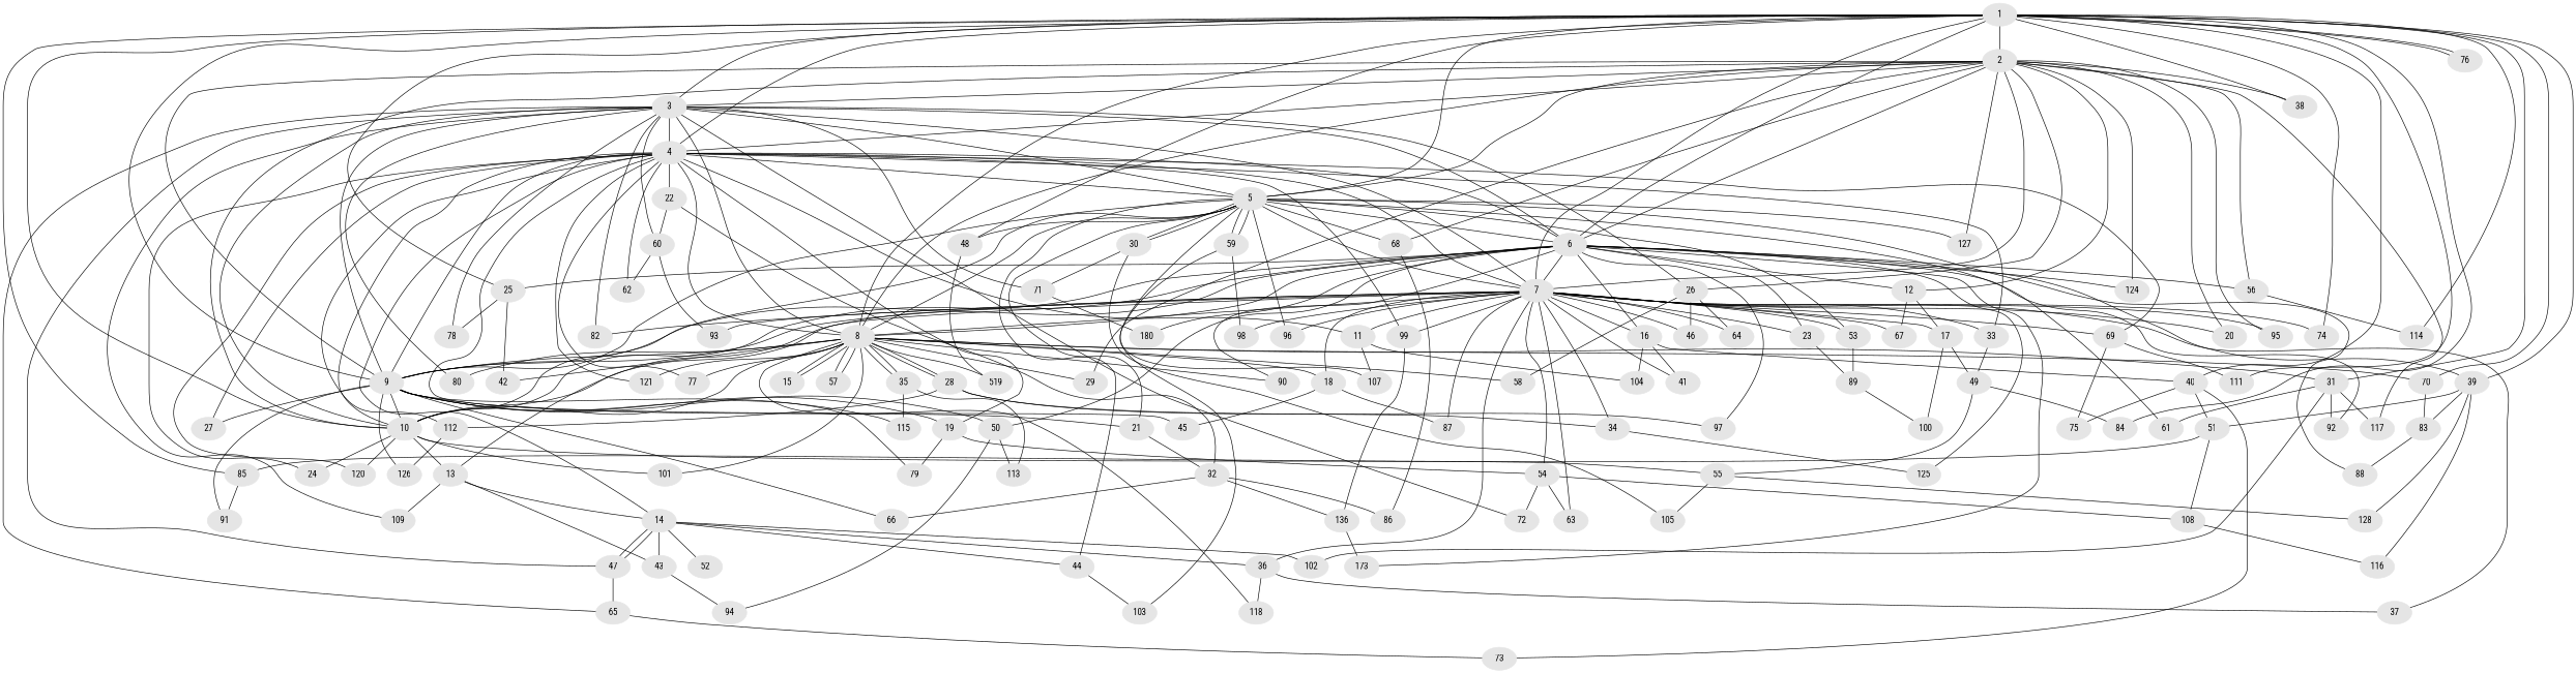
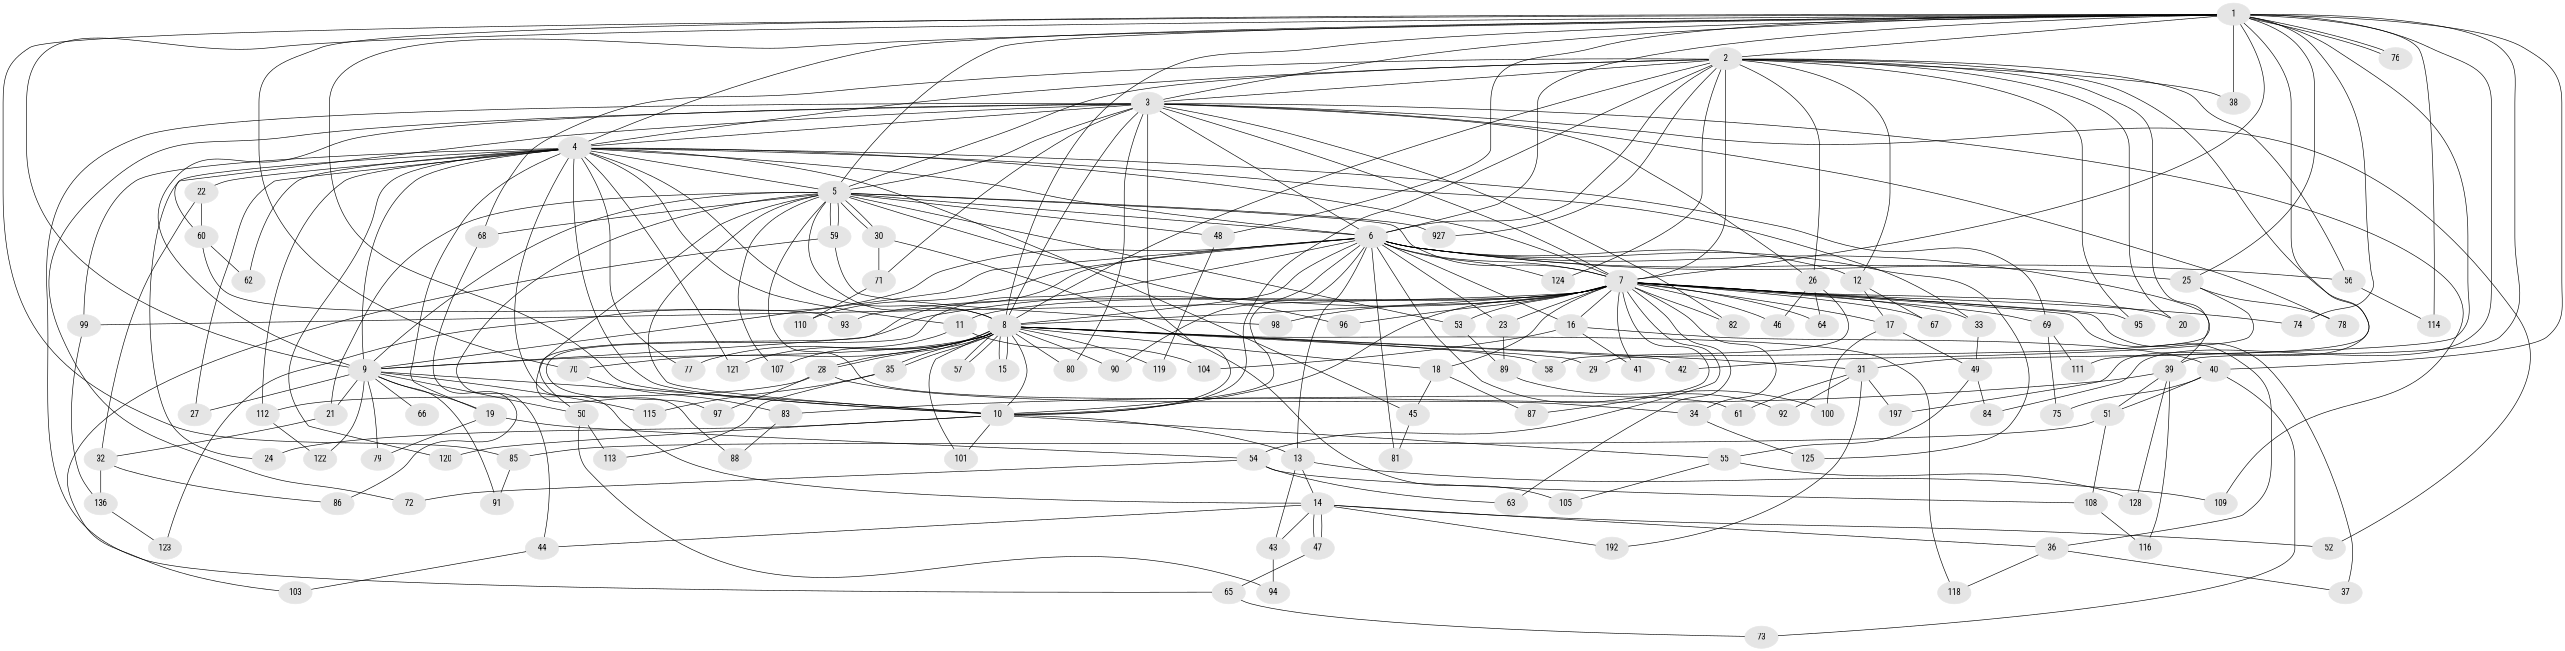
  graph {
    fontname="Roboto Condensed"
    node [color=gray90 fontname="Roboto Condensed" style=filled]
    edge [fontname="Roboto Condensed"]
    1
    2
    3
    4
    5
    6
    7
    8
    9
    10
    25
    31
    38
    39
    40
    48
    70
    74
    76
    84
    85
    111
    114
    12
    20
    26
    29
    56
    68
    95
-   117
+   117 [label=197]
    124
-   127
+   127 [label=927]
    52
    60
    65
    71
    72
    78
    80
    82
    109
    11
    14
    19
    22
    24
    27
    33
    45
    62
    69
    77
    99
    112
    120
    121
    21
    30
    44
    53
    59
    61
    88
    96
    107
    13
    16
    23
    50
+   81
    90
    92
    97
-   110 [label=180]
-   123 [label=173]
+   110
+   123
    125
    17
    18
    34
    36
    37
    41
    46
    54
    63
    64
    67
    87
    93
    98
    15
    28
    35
    42
    57
    58
    101
    118
-   119 [label=519]
+   119
    66
    79
    91
    115
-   126
+   126 [label=122]
    55
-   102
+   102 [label=192]
    51
    83
    116
    128
    73
    75
    86
    104
    43
    47
    32
    49
    n120 [label=136]
    105
    103
    89
    113
    94
    100
    108
    1 -- 2
    1 -- 3
    1 -- 4
    1 -- 5
    1 -- 6
    1 -- 7
    1 -- 8
    1 -- 9
    1 -- 10
    1 -- 25
    1 -- 31
    1 -- 38
    1 -- 39
    1 -- 40
    1 -- 48
    1 -- 70
    1 -- 74
    1 -- 76
    1 -- 76
    1 -- 84
    1 -- 85
    1 -- 111
    1 -- 114
    2 -- 3
    2 -- 4
    2 -- 5
    2 -- 6
    2 -- 7
    2 -- 8
-   2 -- 9
    2 -- 10
    2 -- 38
    2 -- 12
    2 -- 20
    2 -- 26
    2 -- 29
    2 -- 56
    2 -- 68
    2 -- 95
    2 -- 117
    2 -- 124
    2 -- 127
    3 -- 4
    3 -- 5
    3 -- 6
    3 -- 7
    3 -- 8
    3 -- 9
    3 -- 10
    3 -- 26
-   3 -- 47
+   3 -- 52
    3 -- 60
    3 -- 65
    3 -- 71
    3 -- 72
    3 -- 78
    3 -- 80
    3 -- 82
    3 -- 109
    4 -- 5
    4 -- 6
    4 -- 7
    4 -- 8
    4 -- 9
    4 -- 10
    4 -- 11
    4 -- 14
    4 -- 19
    4 -- 22
    4 -- 24
    4 -- 27
    4 -- 33
    4 -- 45
    4 -- 62
    4 -- 69
    4 -- 77
    4 -- 99
    4 -- 112
    4 -- 120
    4 -- 121
    5 -- 6
    5 -- 7
    5 -- 8
    5 -- 9
    5 -- 10
    5 -- 48
    5 -- 68
    5 -- 127
    5 -- 21
    5 -- 30
    5 -- 30
    5 -- 44
    5 -- 53
    5 -- 59
    5 -- 59
    5 -- 61
    5 -- 88
    5 -- 96
    5 -- 107
    6 -- 7
    6 -- 8
    6 -- 9
    6 -- 10
    6 -- 25
    6 -- 39
    6 -- 12
    6 -- 56
    6 -- 124
    6 -- 13
    6 -- 16
    6 -- 23
    6 -- 50
+   6 -- 81
    6 -- 90
    6 -- 92
    6 -- 97
    6 -- 110
    6 -- 123
    6 -- 125
    7 -- 8
    7 -- 9
    7 -- 10
    7 -- 74
    7 -- 20
    7 -- 95
    7 -- 82
    7 -- 11
    7 -- 33
    7 -- 69
    7 -- 99
    7 -- 53
    7 -- 96
    7 -- 16
    7 -- 23
    7 -- 17
    7 -- 18
    7 -- 34
    7 -- 36
    7 -- 37
    7 -- 41
    7 -- 46
    7 -- 54
    7 -- 63
    7 -- 64
    7 -- 67
    7 -- 87
    7 -- 93
    7 -- 98
    8 -- 9
    8 -- 10
    8 -- 31
    8 -- 70
    8 -- 29
    8 -- 80
    8 -- 77
    8 -- 121
    8 -- 90
    8 -- 18
    8 -- 15
    8 -- 15
    8 -- 28
    8 -- 28
    8 -- 35
    8 -- 35
    8 -- 42
    8 -- 57
    8 -- 57
    8 -- 58
    8 -- 101
    8 -- 118
    8 -- 119
    9 -- 10
    9 -- 19
    9 -- 27
    9 -- 21
    9 -- 50
    9 -- 66
    9 -- 79
    9 -- 91
    9 -- 115
    9 -- 126
    10 -- 24
    10 -- 120
    10 -- 13
    10 -- 101
    10 -- 55
    25 -- 78
    25 -- 42
    31 -- 117
    31 -- 61
    31 -- 92
    31 -- 102
    39 -- 51
    39 -- 83
    39 -- 116
    39 -- 128
    40 -- 51
    40 -- 73
    40 -- 75
    48 -- 119
    70 -- 83
    85 -- 91
    12 -- 17
    12 -- 67
    26 -- 46
    26 -- 64
    26 -- 58
    56 -- 114
    68 -- 86
    60 -- 62
    60 -- 93
    65 -- 73
    71 -- 110
    11 -- 107
    11 -- 104
    14 -- 52
    14 -- 44
    14 -- 36
    14 -- 102
    14 -- 43
    14 -- 47
    14 -- 47
    19 -- 54
    19 -- 79
    22 -- 60
    22 -- 32
    33 -- 49
+   45 -- 81
    69 -- 111
    69 -- 75
    99 -- n120
    112 -- 126
    21 -- 32
    30 -- 71
    30 -- 105
    44 -- 103
    53 -- 89
    59 -- 98
    59 -- 103
    13 -- 109
    13 -- 14
    13 -- 43
    16 -- 40
    16 -- 41
    16 -- 104
    23 -- 89
    50 -- 113
    50 -- 94
    17 -- 49
    17 -- 100
    18 -- 45
    18 -- 87
    34 -- 125
    36 -- 37
    36 -- 118
    54 -- 72
    54 -- 63
    54 -- 108
    28 -- 112
    28 -- 97
    28 -- 34
    35 -- 115
    35 -- 113
    55 -- 128
    55 -- 105
    51 -- 85
    51 -- 108
    83 -- 88
    43 -- 94
    47 -- 65
-   32 -- 66
    32 -- 86
    32 -- n120
    49 -- 84
    49 -- 55
    n120 -- 123
    89 -- 100
    108 -- 116
  }
